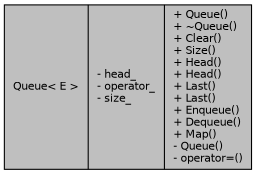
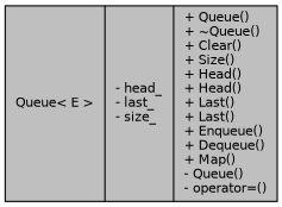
  digraph {
    rankdir=LR
-   n1 [color=black fillcolor=grey75 fontcolor=black fontname=Helvetica fontsize=10 height=0.2 label="{Queue\< E \>\n|- head_\l- operator_\l- size_\l|+ Queue()\l+ ~Queue()\l+ Clear()\l+ Size()\l+ Head()\l+ Head()\l+ Last()\l+ Last()\l+ Enqueue()\l+ Dequeue()\l+ Map()\l- Queue()\l- operator=()\l}" shape=record style=filled width=0.4]
+   n1 [color=black fillcolor=grey75 fontcolor=black fontname=Helvetica fontsize=10 height=0.2 label="{Queue\< E \>\n|- head_\l- last_\l- size_\l|+ Queue()\l+ ~Queue()\l+ Clear()\l+ Size()\l+ Head()\l+ Head()\l+ Last()\l+ Last()\l+ Enqueue()\l+ Dequeue()\l+ Map()\l- Queue()\l- operator=()\l}" shape=record style=filled width=0.4]
  }
